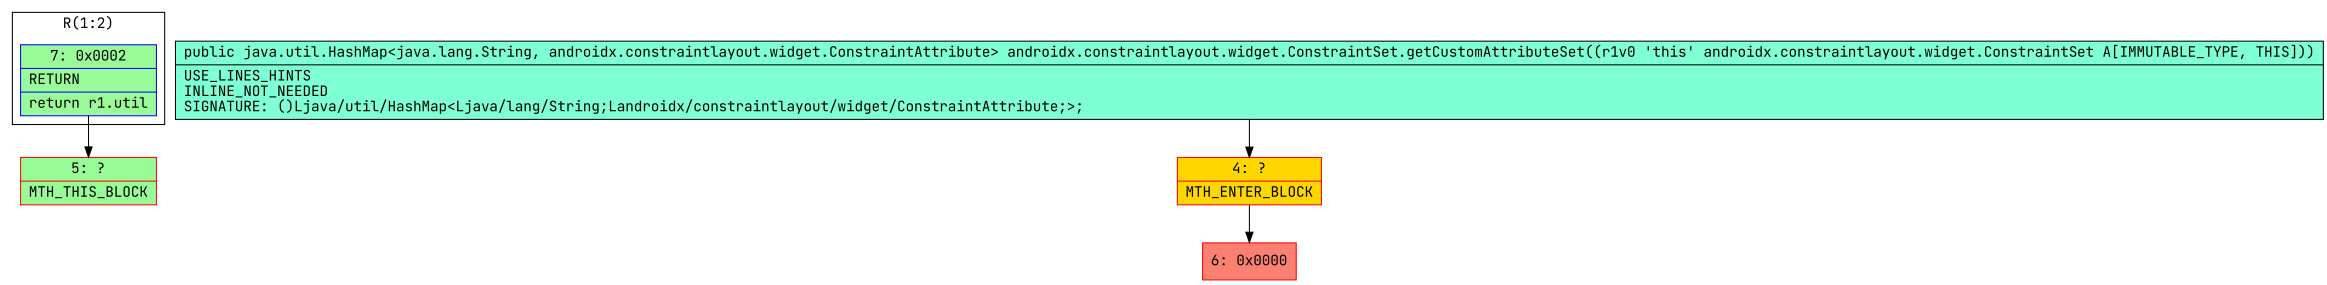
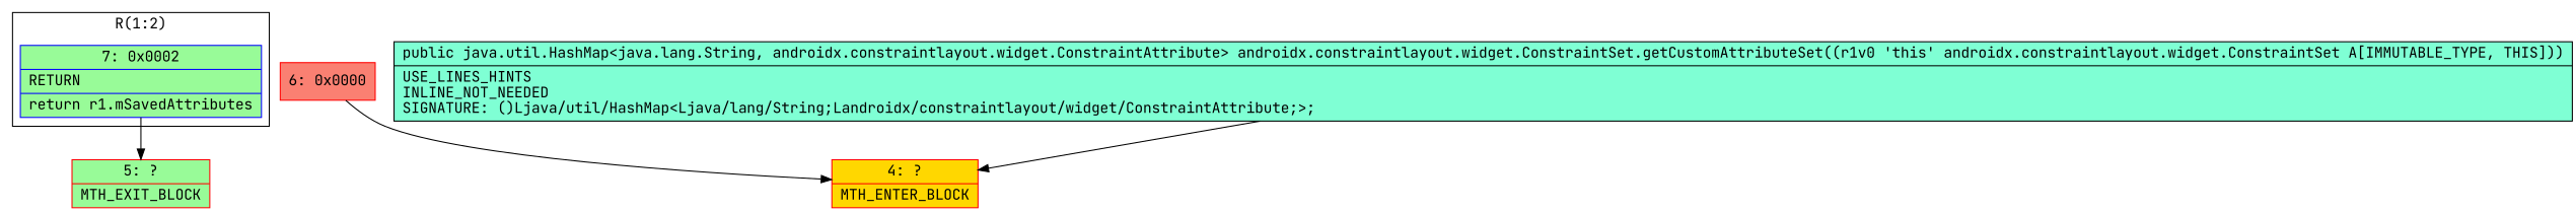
  digraph {
    fontname="JetBrains Mono"
    node [color=red fillcolor=palegreen fontname="JetBrains Mono" shape=record style=filled]
    edge [fontname="JetBrains Mono" style=solid]
-   n1 [color=blue label="{7\:\ 0x0002|RETURN\l|return r1.util\l}"]
-   n2 [label="{5\:\ ?|MTH_THIS_BLOCK\l}"]
+   n1 [color=blue label="{7\:\ 0x0002|RETURN\l|return r1.mSavedAttributes\l}"]
+   n2 [label="{5\:\ ?|MTH_EXIT_BLOCK\l}"]
    n3 [fillcolor=gold label="{4\:\ ?|MTH_ENTER_BLOCK\l}"]
    n4 [fillcolor=salmon label="{6\:\ 0x0000}"]
    n5 [fillcolor=aquamarine label="{public java.util.HashMap\<java.lang.String, androidx.constraintlayout.widget.ConstraintAttribute\> androidx.constraintlayout.widget.ConstraintSet.getCustomAttributeSet((r1v0 'this' androidx.constraintlayout.widget.ConstraintSet A[IMMUTABLE_TYPE, THIS]))  | USE_LINES_HINTS\lINLINE_NOT_NEEDED\lSIGNATURE: ()Ljava\/util\/HashMap\<Ljava\/lang\/String;Landroidx\/constraintlayout\/widget\/ConstraintAttribute;\>;\l}" color=""]
    subgraph cluster_1 {
      label="R(1:2)"
      n1
    }
    n1 -> n2
-   n3 -> n4
+   n4 -> n3
    n5 -> n3
  }
